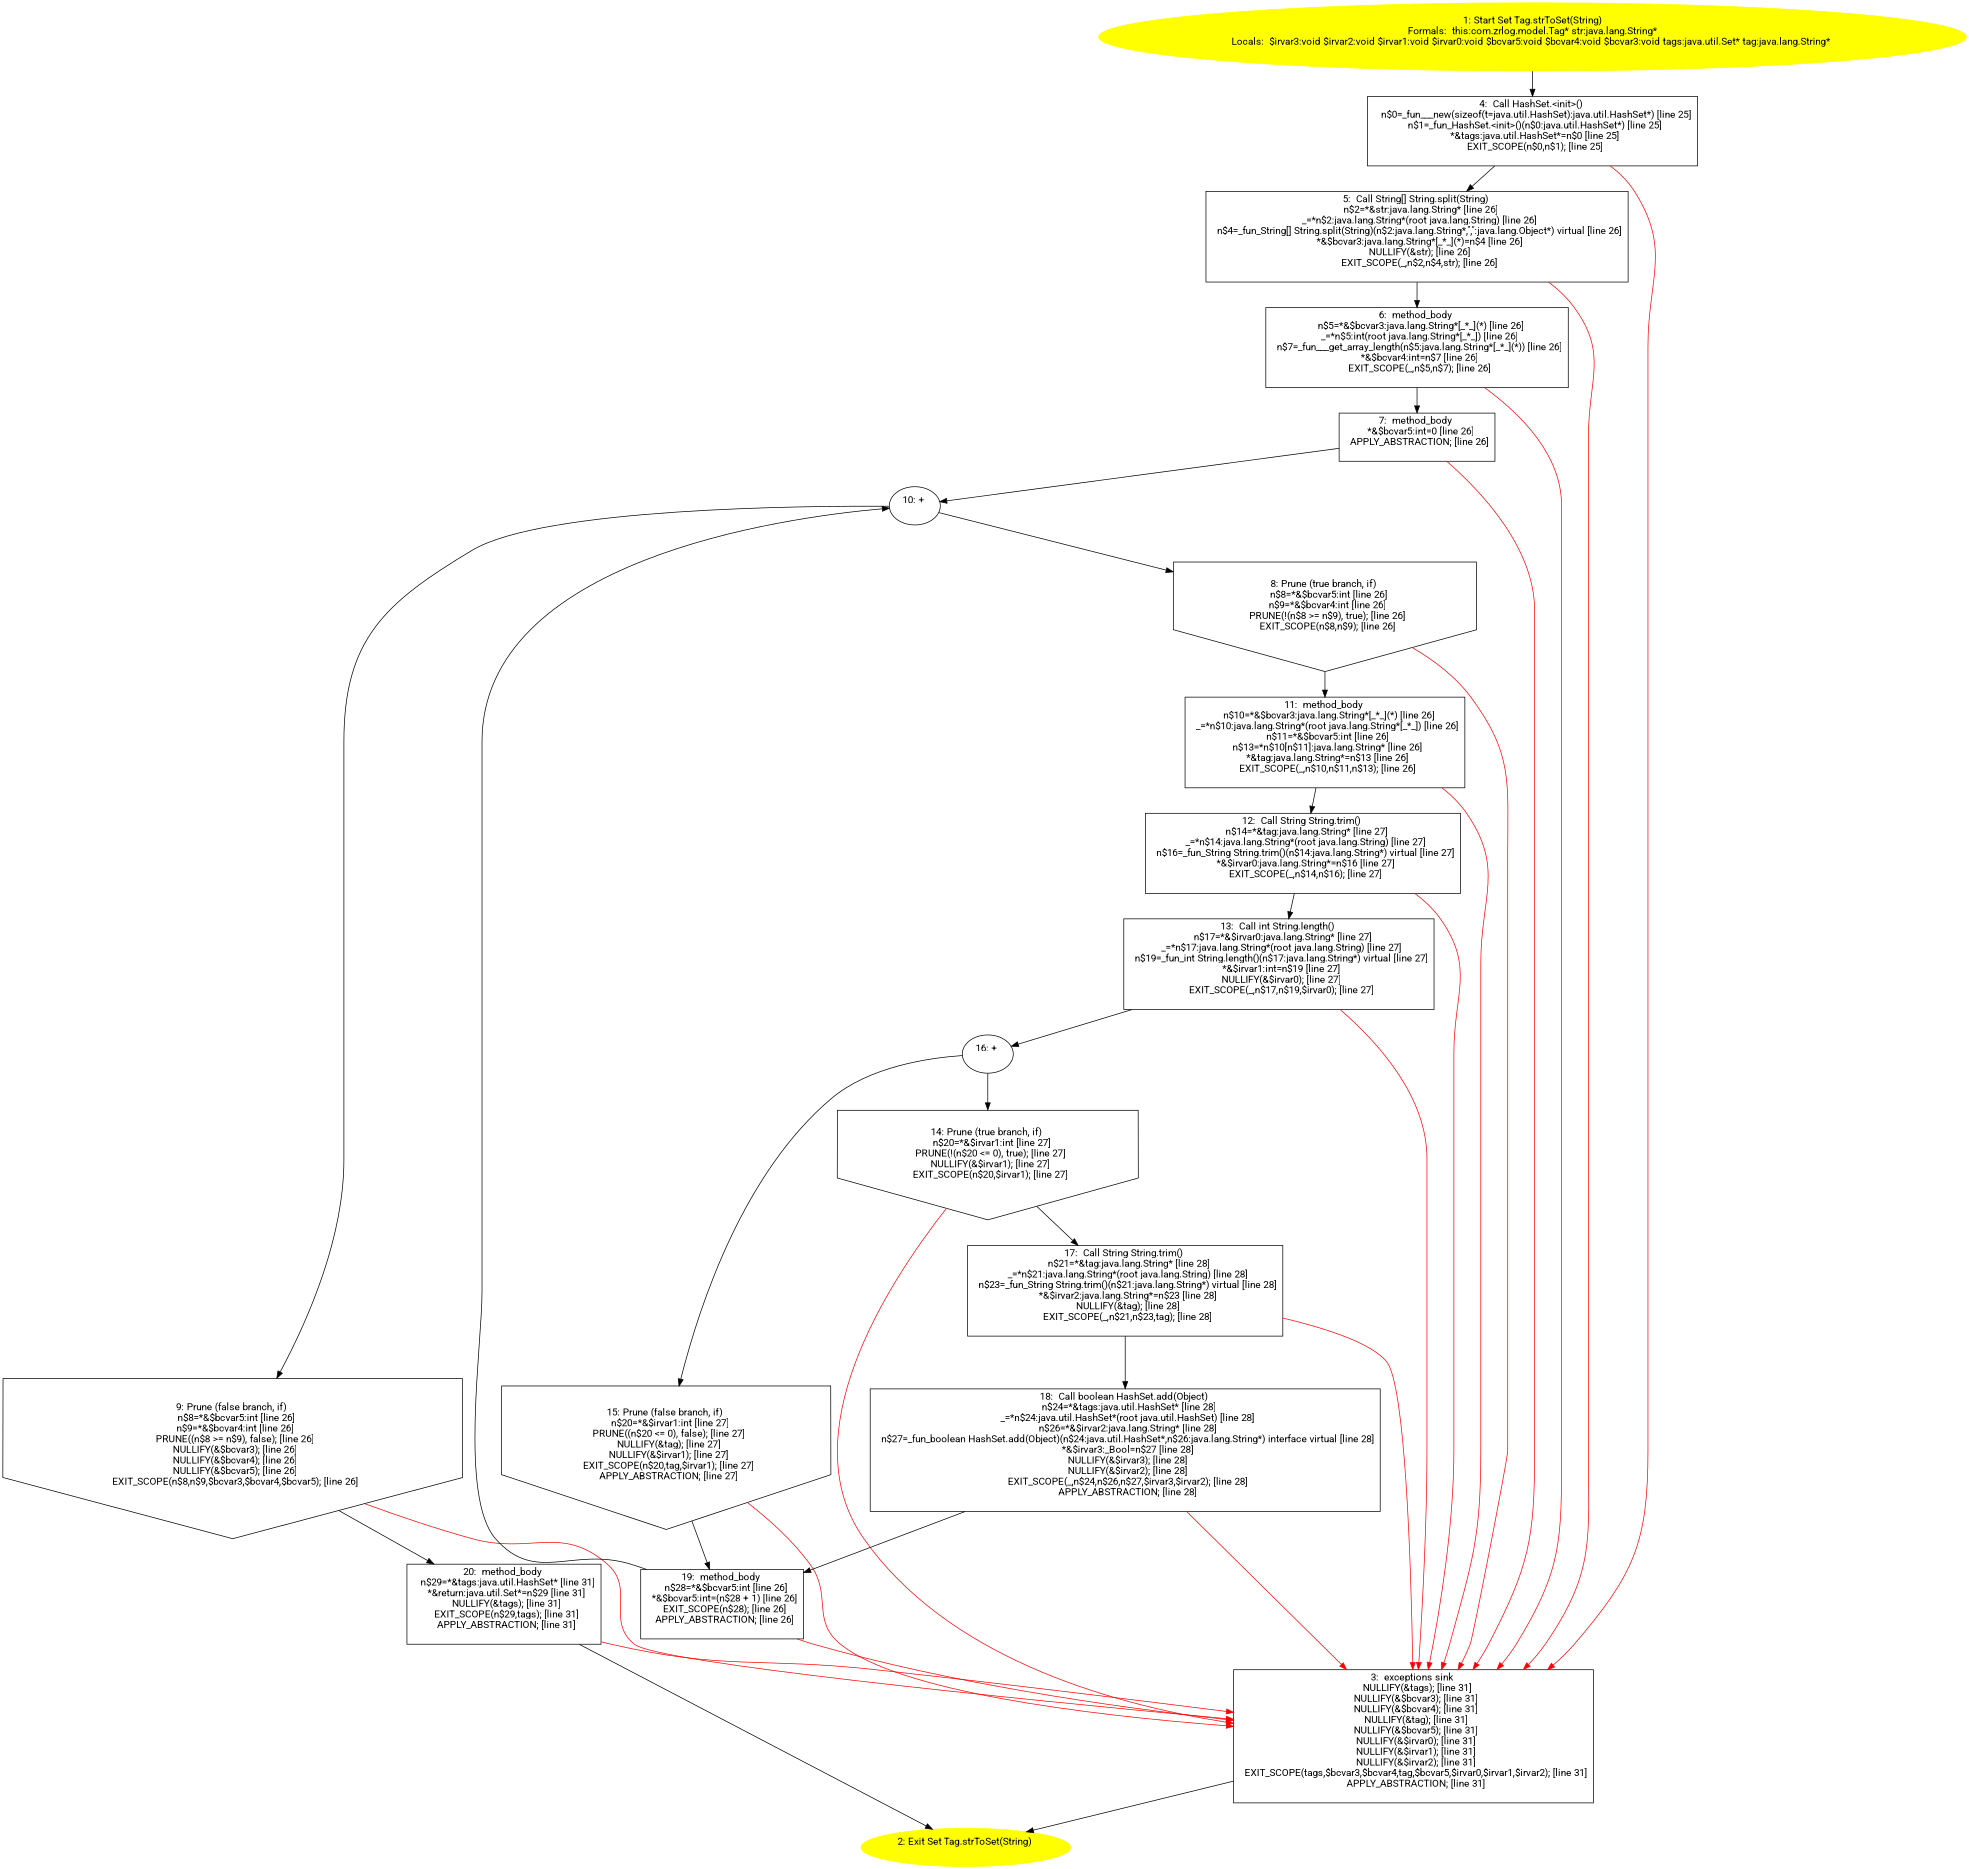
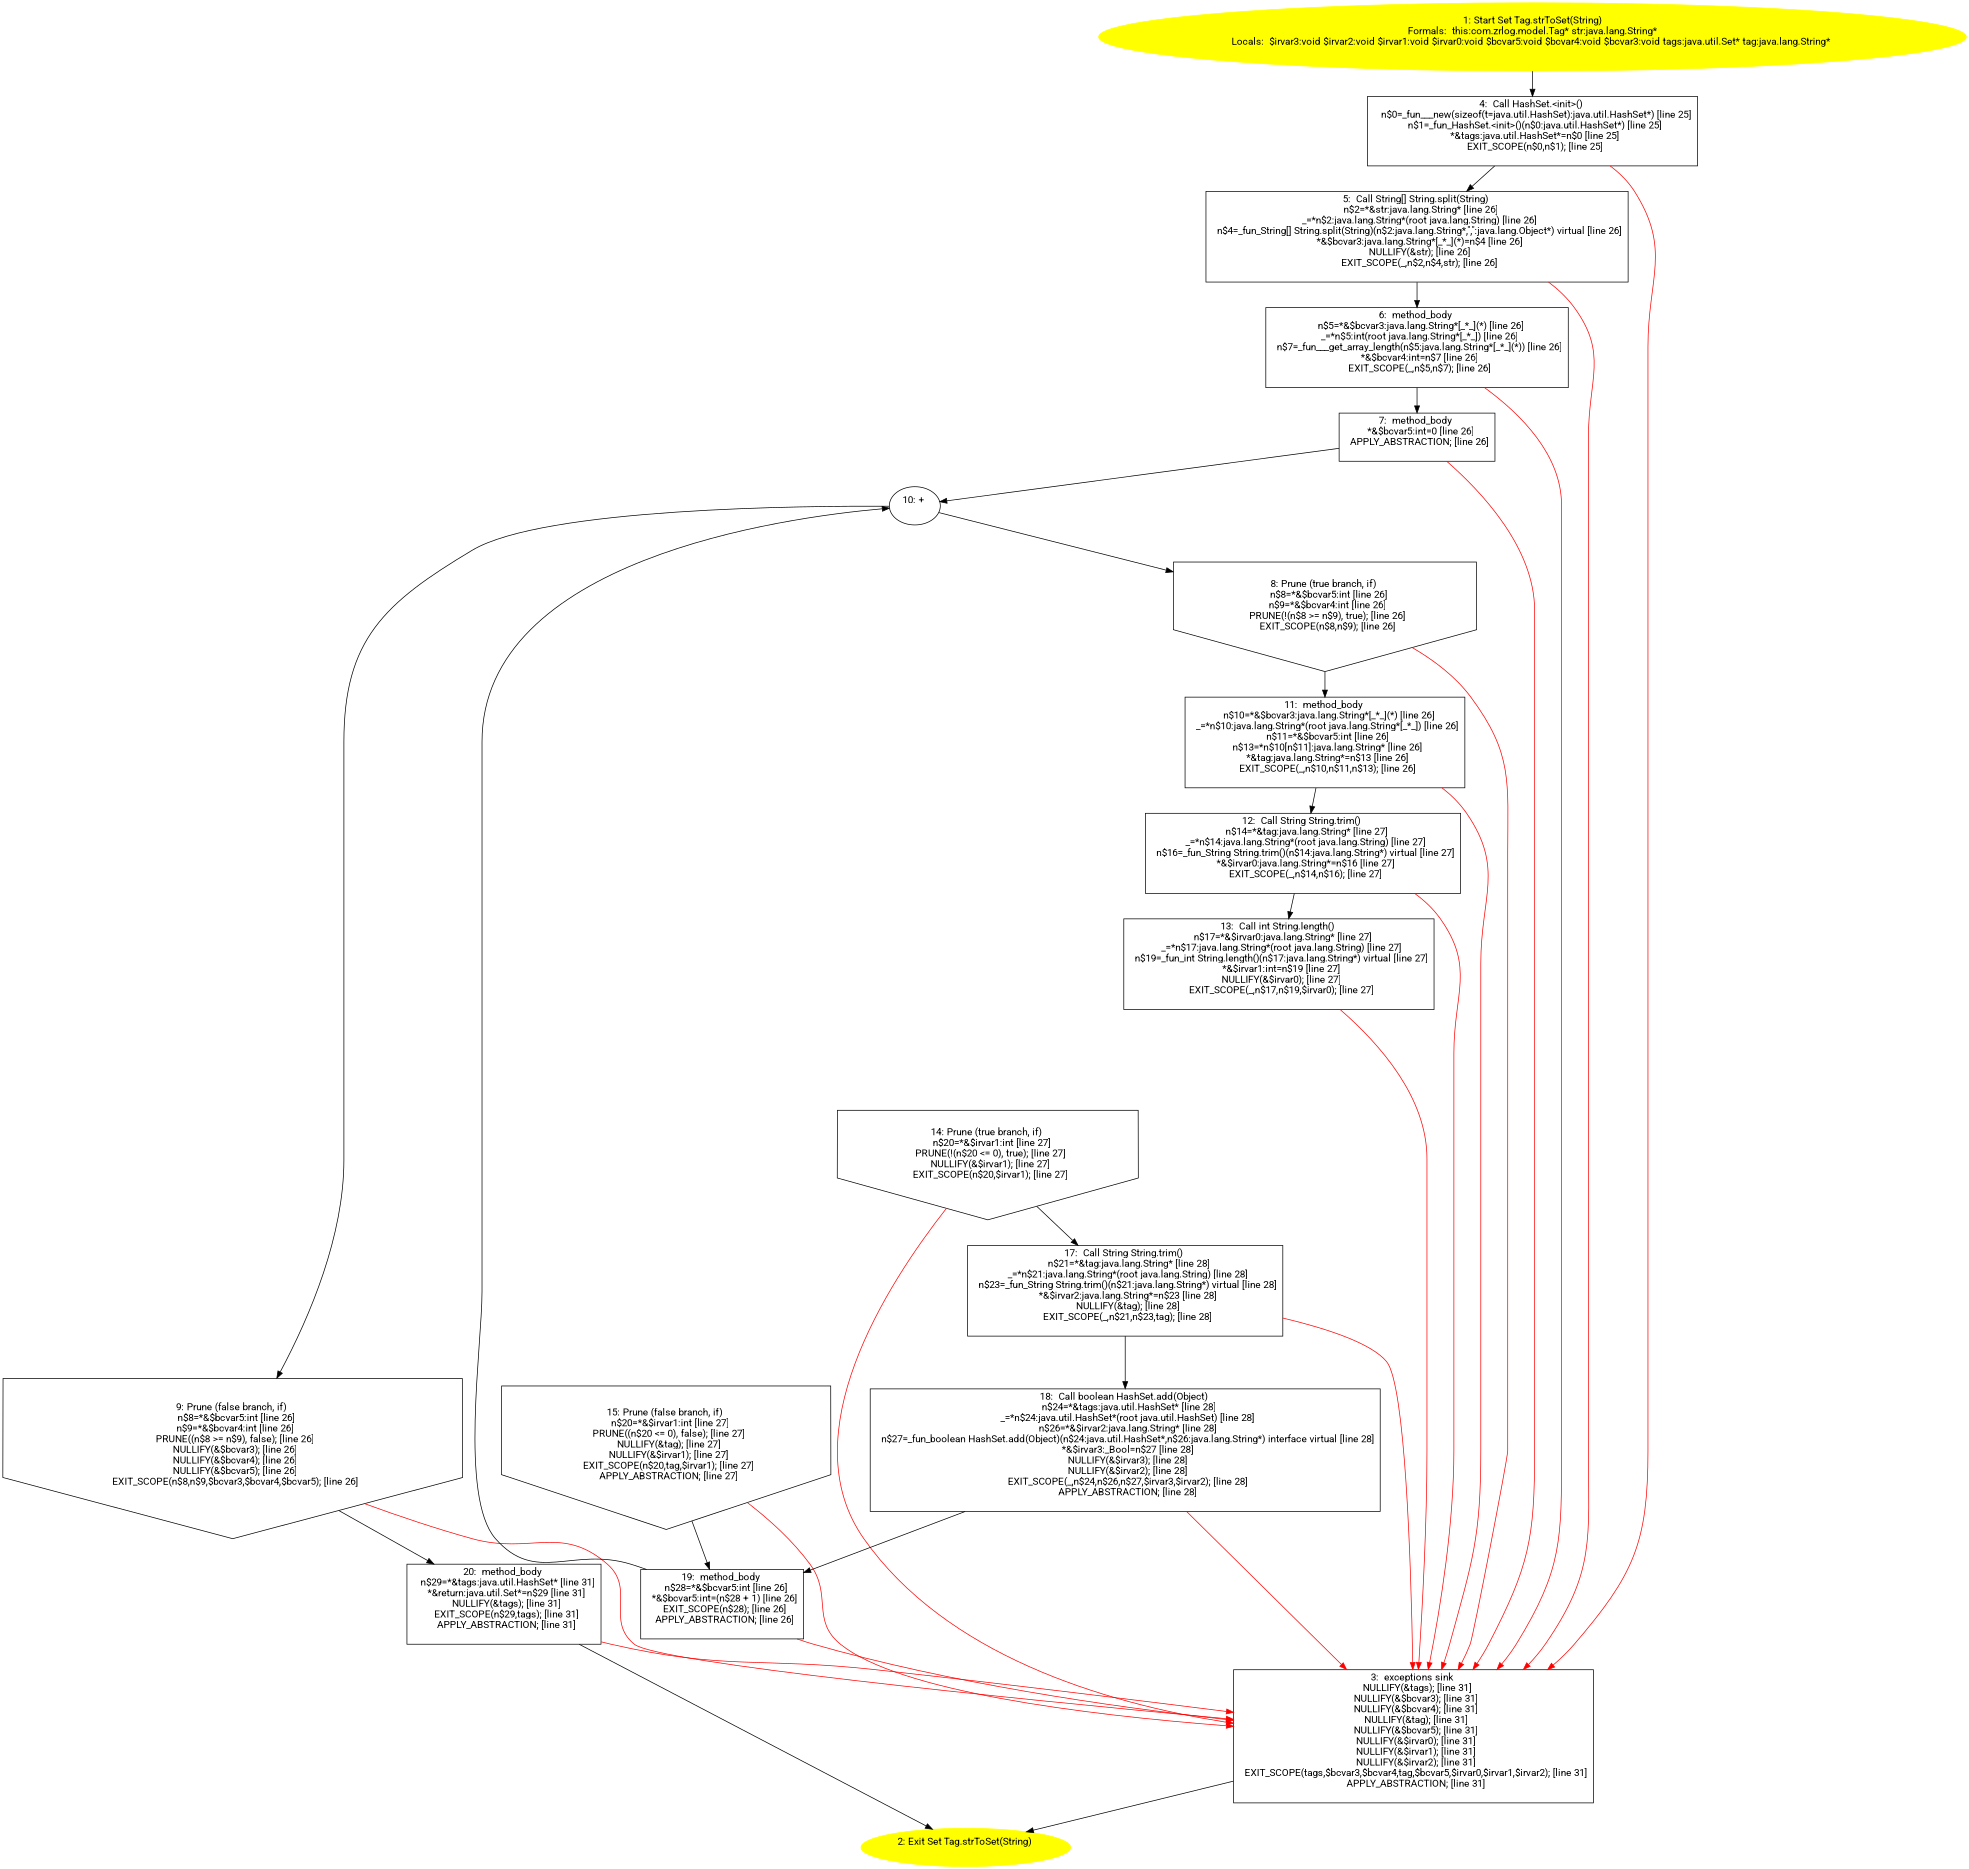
  digraph {
    fontname=Roboto
    node [fontname=Roboto shape=box]
    edge [fontname=Roboto]
    n1 [color=yellow label="1: Start Set Tag.strToSet(String)\nFormals:  this:com.zrlog.model.Tag* str:java.lang.String*\nLocals:  $irvar3:void $irvar2:void $irvar1:void $irvar0:void $bcvar5:void $bcvar4:void $bcvar3:void tags:java.util.Set* tag:java.lang.String* \n  " style=filled shape=""]
    n2 [label="4:  Call HashSet.<init>() \n   n$0=_fun___new(sizeof(t=java.util.HashSet):java.util.HashSet*) [line 25]\n  n$1=_fun_HashSet.<init>()(n$0:java.util.HashSet*) [line 25]\n  *&tags:java.util.HashSet*=n$0 [line 25]\n  EXIT_SCOPE(n$0,n$1); [line 25]\n "]
    n3 [label="3:  exceptions sink \n   NULLIFY(&tags); [line 31]\n  NULLIFY(&$bcvar3); [line 31]\n  NULLIFY(&$bcvar4); [line 31]\n  NULLIFY(&tag); [line 31]\n  NULLIFY(&$bcvar5); [line 31]\n  NULLIFY(&$irvar0); [line 31]\n  NULLIFY(&$irvar1); [line 31]\n  NULLIFY(&$irvar2); [line 31]\n  EXIT_SCOPE(tags,$bcvar3,$bcvar4,tag,$bcvar5,$irvar0,$irvar1,$irvar2); [line 31]\n  APPLY_ABSTRACTION; [line 31]\n "]
    n4 [label="5:  Call String[] String.split(String) \n   n$2=*&str:java.lang.String* [line 26]\n  _=*n$2:java.lang.String*(root java.lang.String) [line 26]\n  n$4=_fun_String[] String.split(String)(n$2:java.lang.String*,\",\":java.lang.Object*) virtual [line 26]\n  *&$bcvar3:java.lang.String*[_*_](*)=n$4 [line 26]\n  NULLIFY(&str); [line 26]\n  EXIT_SCOPE(_,n$2,n$4,str); [line 26]\n "]
    n5 [color=yellow label="2: Exit Set Tag.strToSet(String) \n  " style=filled shape=""]
    n6 [label="6:  method_body \n   n$5=*&$bcvar3:java.lang.String*[_*_](*) [line 26]\n  _=*n$5:int(root java.lang.String*[_*_]) [line 26]\n  n$7=_fun___get_array_length(n$5:java.lang.String*[_*_](*)) [line 26]\n  *&$bcvar4:int=n$7 [line 26]\n  EXIT_SCOPE(_,n$5,n$7); [line 26]\n "]
    n7 [label="7:  method_body \n   *&$bcvar5:int=0 [line 26]\n  APPLY_ABSTRACTION; [line 26]\n "]
    n8 [label="10: + \n  " shape=""]
    n9 [label="8: Prune (true branch, if) \n   n$8=*&$bcvar5:int [line 26]\n  n$9=*&$bcvar4:int [line 26]\n  PRUNE(!(n$8 >= n$9), true); [line 26]\n  EXIT_SCOPE(n$8,n$9); [line 26]\n " shape=invhouse]
    n10 [label="9: Prune (false branch, if) \n   n$8=*&$bcvar5:int [line 26]\n  n$9=*&$bcvar4:int [line 26]\n  PRUNE((n$8 >= n$9), false); [line 26]\n  NULLIFY(&$bcvar3); [line 26]\n  NULLIFY(&$bcvar4); [line 26]\n  NULLIFY(&$bcvar5); [line 26]\n  EXIT_SCOPE(n$8,n$9,$bcvar3,$bcvar4,$bcvar5); [line 26]\n " shape=invhouse]
    n11 [label="11:  method_body \n   n$10=*&$bcvar3:java.lang.String*[_*_](*) [line 26]\n  _=*n$10:java.lang.String*(root java.lang.String*[_*_]) [line 26]\n  n$11=*&$bcvar5:int [line 26]\n  n$13=*n$10[n$11]:java.lang.String* [line 26]\n  *&tag:java.lang.String*=n$13 [line 26]\n  EXIT_SCOPE(_,n$10,n$11,n$13); [line 26]\n "]
    n12 [label="12:  Call String String.trim() \n   n$14=*&tag:java.lang.String* [line 27]\n  _=*n$14:java.lang.String*(root java.lang.String) [line 27]\n  n$16=_fun_String String.trim()(n$14:java.lang.String*) virtual [line 27]\n  *&$irvar0:java.lang.String*=n$16 [line 27]\n  EXIT_SCOPE(_,n$14,n$16); [line 27]\n "]
    n13 [label="20:  method_body \n   n$29=*&tags:java.util.HashSet* [line 31]\n  *&return:java.util.Set*=n$29 [line 31]\n  NULLIFY(&tags); [line 31]\n  EXIT_SCOPE(n$29,tags); [line 31]\n  APPLY_ABSTRACTION; [line 31]\n "]
    n14 [label="13:  Call int String.length() \n   n$17=*&$irvar0:java.lang.String* [line 27]\n  _=*n$17:java.lang.String*(root java.lang.String) [line 27]\n  n$19=_fun_int String.length()(n$17:java.lang.String*) virtual [line 27]\n  *&$irvar1:int=n$19 [line 27]\n  NULLIFY(&$irvar0); [line 27]\n  EXIT_SCOPE(_,n$17,n$19,$irvar0); [line 27]\n "]
-   n15 [label="16: + \n  " shape=""]
    n16 [label="14: Prune (true branch, if) \n   n$20=*&$irvar1:int [line 27]\n  PRUNE(!(n$20 <= 0), true); [line 27]\n  NULLIFY(&$irvar1); [line 27]\n  EXIT_SCOPE(n$20,$irvar1); [line 27]\n " shape=invhouse]
    n17 [label="15: Prune (false branch, if) \n   n$20=*&$irvar1:int [line 27]\n  PRUNE((n$20 <= 0), false); [line 27]\n  NULLIFY(&tag); [line 27]\n  NULLIFY(&$irvar1); [line 27]\n  EXIT_SCOPE(n$20,tag,$irvar1); [line 27]\n  APPLY_ABSTRACTION; [line 27]\n " shape=invhouse]
    n18 [label="17:  Call String String.trim() \n   n$21=*&tag:java.lang.String* [line 28]\n  _=*n$21:java.lang.String*(root java.lang.String) [line 28]\n  n$23=_fun_String String.trim()(n$21:java.lang.String*) virtual [line 28]\n  *&$irvar2:java.lang.String*=n$23 [line 28]\n  NULLIFY(&tag); [line 28]\n  EXIT_SCOPE(_,n$21,n$23,tag); [line 28]\n "]
    n19 [label="18:  Call boolean HashSet.add(Object) \n   n$24=*&tags:java.util.HashSet* [line 28]\n  _=*n$24:java.util.HashSet*(root java.util.HashSet) [line 28]\n  n$26=*&$irvar2:java.lang.String* [line 28]\n  n$27=_fun_boolean HashSet.add(Object)(n$24:java.util.HashSet*,n$26:java.lang.String*) interface virtual [line 28]\n  *&$irvar3:_Bool=n$27 [line 28]\n  NULLIFY(&$irvar3); [line 28]\n  NULLIFY(&$irvar2); [line 28]\n  EXIT_SCOPE(_,n$24,n$26,n$27,$irvar3,$irvar2); [line 28]\n  APPLY_ABSTRACTION; [line 28]\n "]
    n20 [label="19:  method_body \n   n$28=*&$bcvar5:int [line 26]\n  *&$bcvar5:int=(n$28 + 1) [line 26]\n  EXIT_SCOPE(n$28); [line 26]\n  APPLY_ABSTRACTION; [line 26]\n "]
    n1 -> n2
    n2 -> n3 [color=red]
    n2 -> n4
    n3 -> n5
    n4 -> n3 [color=red]
    n4 -> n6
    n6 -> n3 [color=red]
    n6 -> n7
    n7 -> n3 [color=red]
    n7 -> n8
    n8 -> n9
    n8 -> n10
    n9 -> n3 [color=red]
    n9 -> n11
    n10 -> n3 [color=red]
    n10 -> n13
    n11 -> n3 [color=red]
    n11 -> n12
    n12 -> n3 [color=red]
    n12 -> n14
    n13 -> n3 [color=red]
    n13 -> n5
    n14 -> n3 [color=red]
-   n14 -> n15
-   n15 -> n16
-   n15 -> n17
    n16 -> n3 [color=red]
    n16 -> n18
    n17 -> n3 [color=red]
    n17 -> n20
    n18 -> n3 [color=red]
    n18 -> n19
    n19 -> n3 [color=red]
    n19 -> n20
    n20 -> n3 [color=red]
    n20 -> n8
  }
